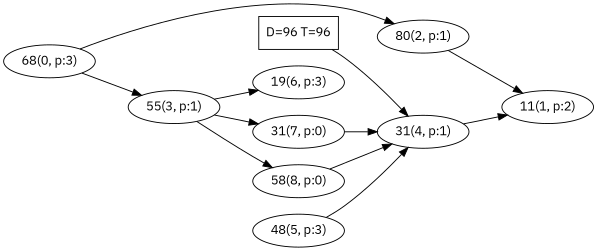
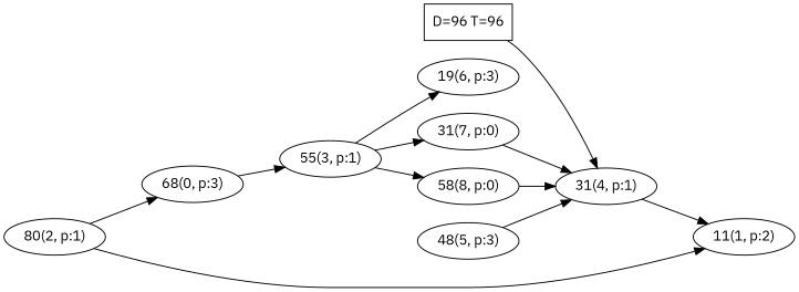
  digraph {
    fontname="IBM Plex Sans"
    rankdir=LR
    node [fontname="IBM Plex Sans"]
    edge [fontname="IBM Plex Sans"]
    n1 [label="D=96 T=96" shape=box]
    n2 [label="31(4, p:1)"]
    n3 [label="68(0, p:3)"]
    n4 [label="80(2, p:1)"]
    n5 [label="55(3, p:1)"]
    n6 [label="11(1, p:2)"]
    n7 [label="19(6, p:3)"]
    n8 [label="31(7, p:0)"]
    n9 [label="58(8, p:0)"]
    n10 [label="48(5, p:3)"]
    n1 -> n2
    n2 -> n6
-   n3 -> n4
+   n4 -> n3
    n3 -> n5
    n4 -> n6
    n5 -> n7
    n5 -> n8
    n5 -> n9
    n8 -> n2
    n9 -> n2
    n10 -> n2
  }
